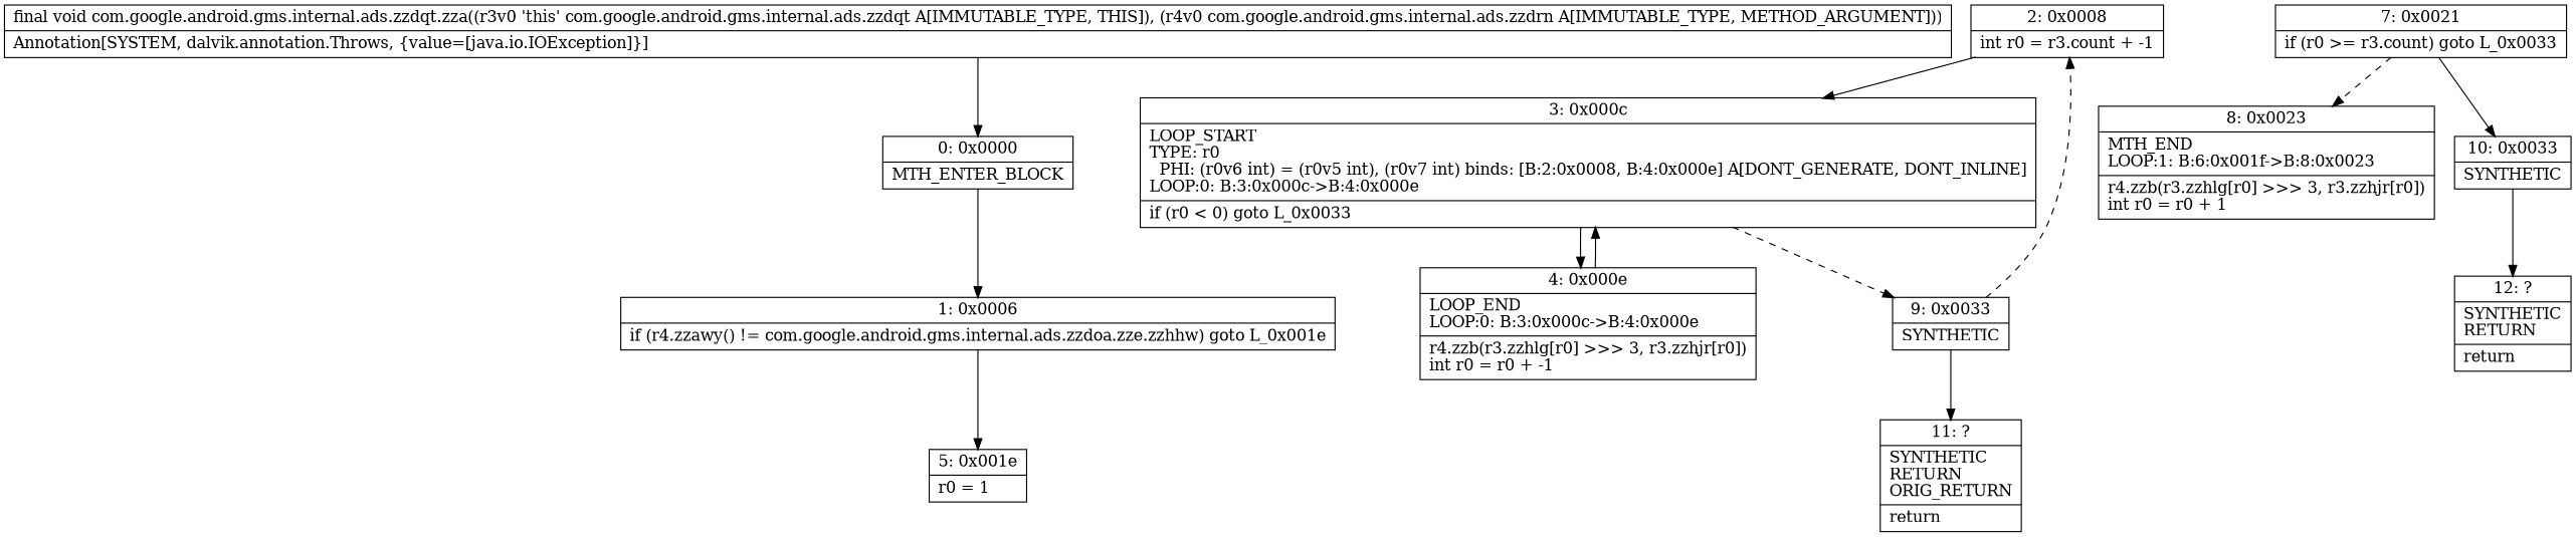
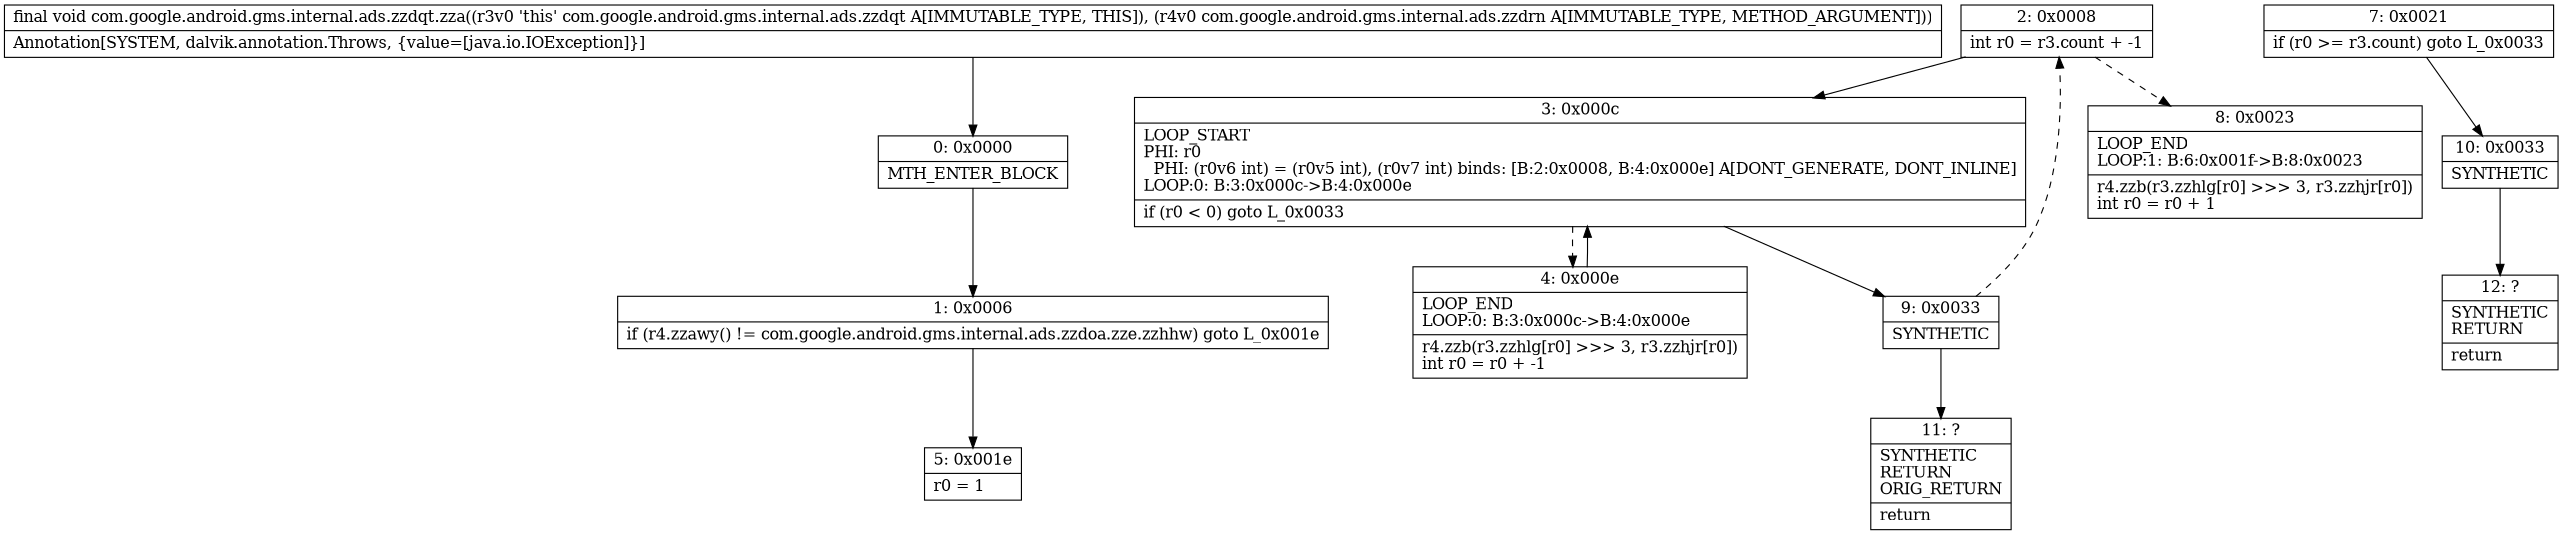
  digraph {
    node [shape=record]
    n1 [label="{0\:\ 0x0000|MTH_ENTER_BLOCK\l}"]
    n2 [label="{1\:\ 0x0006|if (r4.zzawy() != com.google.android.gms.internal.ads.zzdoa.zze.zzhhw) goto L_0x001e\l}"]
    n3 [label="{5\:\ 0x001e|r0 = 1\l}"]
    n4 [label="{2\:\ 0x0008|int r0 = r3.count + \-1\l}"]
-   n5 [label="{3\:\ 0x000c|LOOP_START\lTYPE: r0 \l  PHI: (r0v6 int) = (r0v5 int), (r0v7 int) binds: [B:2:0x0008, B:4:0x000e] A[DONT_GENERATE, DONT_INLINE]\lLOOP:0: B:3:0x000c\-\>B:4:0x000e\l|if (r0 \< 0) goto L_0x0033\l}"]
+   n5 [label="{3\:\ 0x000c|LOOP_START\lPHI: r0 \l  PHI: (r0v6 int) = (r0v5 int), (r0v7 int) binds: [B:2:0x0008, B:4:0x000e] A[DONT_GENERATE, DONT_INLINE]\lLOOP:0: B:3:0x000c\-\>B:4:0x000e\l|if (r0 \< 0) goto L_0x0033\l}"]
    n6 [label="{4\:\ 0x000e|LOOP_END\lLOOP:0: B:3:0x000c\-\>B:4:0x000e\l|r4.zzb(r3.zzhlg[r0] \>\>\> 3, r3.zzhjr[r0])\lint r0 = r0 + \-1\l}"]
    n7 [label="{9\:\ 0x0033|SYNTHETIC\l}"]
    n8 [label="{11\:\ ?|SYNTHETIC\lRETURN\lORIG_RETURN\l|return\l}"]
    n9 [label="{7\:\ 0x0021|if (r0 \>= r3.count) goto L_0x0033\l}"]
-   n10 [label="{8\:\ 0x0023|MTH_END\lLOOP:1: B:6:0x001f\-\>B:8:0x0023\l|r4.zzb(r3.zzhlg[r0] \>\>\> 3, r3.zzhjr[r0])\lint r0 = r0 + 1\l}"]
+   n10 [label="{8\:\ 0x0023|LOOP_END\lLOOP:1: B:6:0x001f\-\>B:8:0x0023\l|r4.zzb(r3.zzhlg[r0] \>\>\> 3, r3.zzhjr[r0])\lint r0 = r0 + 1\l}"]
    n11 [label="{10\:\ 0x0033|SYNTHETIC\l}"]
    n12 [label="{12\:\ ?|SYNTHETIC\lRETURN\l|return\l}"]
    n13 [label="{final void com.google.android.gms.internal.ads.zzdqt.zza((r3v0 'this' com.google.android.gms.internal.ads.zzdqt A[IMMUTABLE_TYPE, THIS]), (r4v0 com.google.android.gms.internal.ads.zzdrn A[IMMUTABLE_TYPE, METHOD_ARGUMENT]))  | Annotation[SYSTEM, dalvik.annotation.Throws, \{value=[java.io.IOException]\}]\l}"]
    n1 -> n2
    n2 -> n3
    n4 -> n5
-   n5 -> n6 [style=solid]
-   n5 -> n7 [style=dashed]
+   n5 -> n6 [style=dashed]
+   n5 -> n7
    n6 -> n5
    n7 -> n4 [style=dashed]
    n7 -> n8
-   n9 -> n10 [style=dashed]
+   n4 -> n10 [style=dashed]
    n9 -> n11
    n11 -> n12
    n13 -> n1
  }
